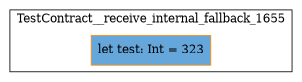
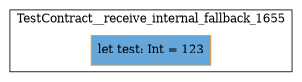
  digraph {
-   n1 [fillcolor="#66A7DB" label="let test: Int = 323" shape=box style=filled color=darkorange]
+   n1 [fillcolor="#66A7DB" label="let test: Int = 123" shape=box style=filled color=darkorange]
    subgraph cluster_1 {
      label=TestContract__receive_internal_fallback_1655
      n1
    }
  }
